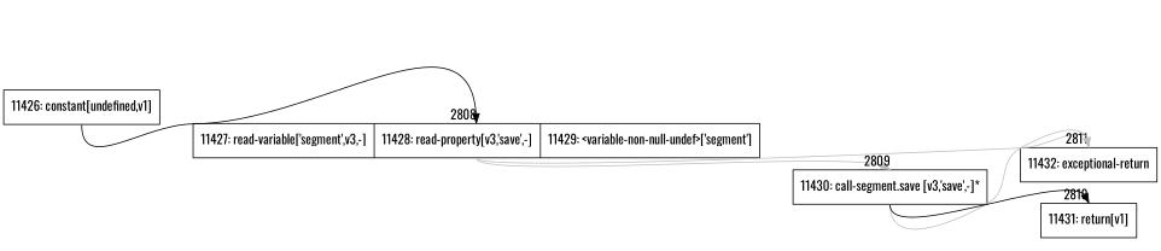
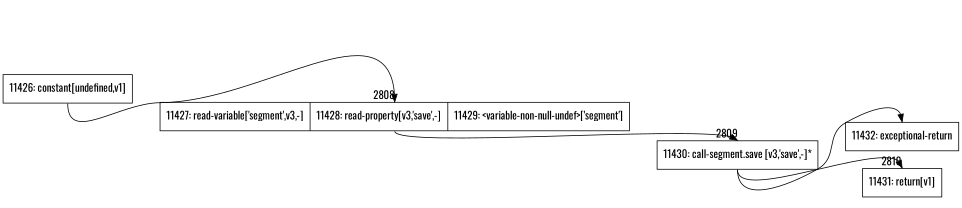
  digraph {
    fontname=Oswald
    rankdir=LR
    node [fontname=Oswald shape=record]
    edge [fontname=Oswald headport=n tailport=s]
    n1 [label="{11426: constant[undefined,v1]}"]
    n2 [label="{11427: read-variable['segment',v3,-]|11428: read-property[v3,'save',-]|11429: \<variable-non-null-undef\>['segment']}"]
    n3 [label="{11430: call-segment.save [v3,'save',-]*}"]
    n4 [label="{11432: exceptional-return}"]
    n5 [label="{11431: return[v1]}"]
    n1 -> n2 [headlabel="      2808"]
-   n2 -> n3 [headlabel="      2809" color=gray]
-   n2 -> n4 [color=gray headlabel="      2811"]
-   n3 -> n4 [color=gray]
+   n2 -> n3 [headlabel="      2809"]
+   n3 -> n4 [color=black]
    n3 -> n5 [headlabel="      2810"]
  }
